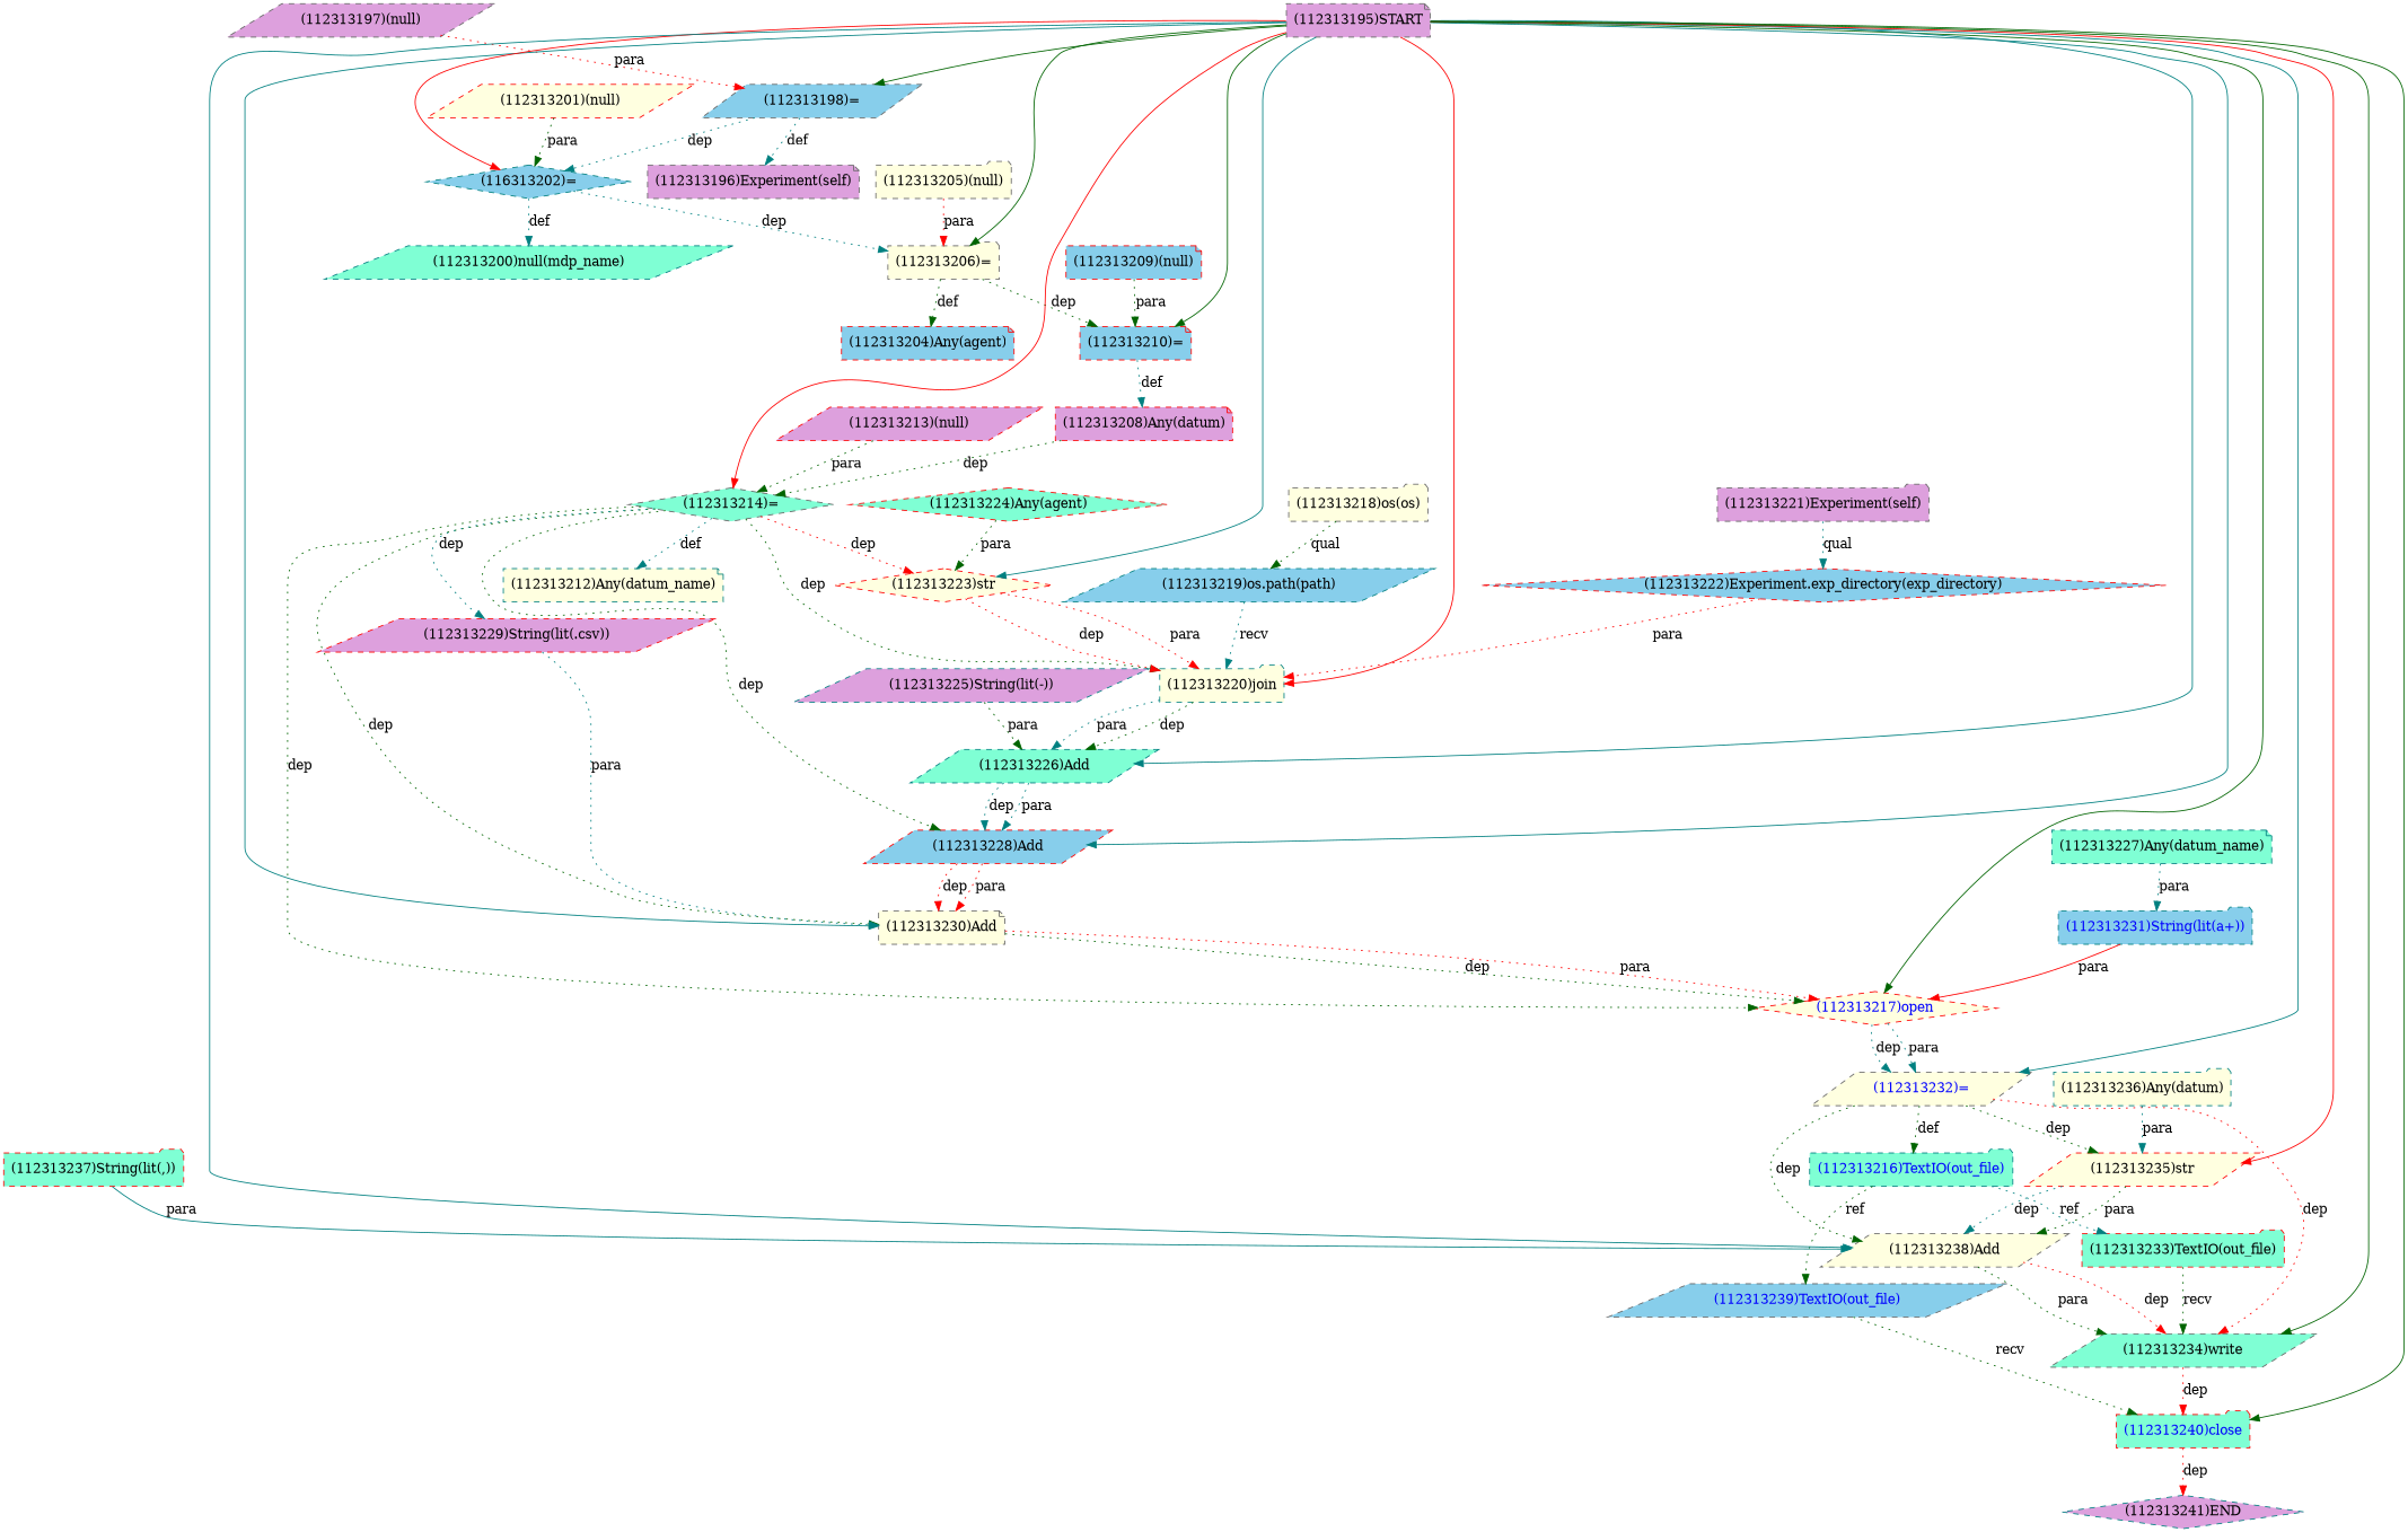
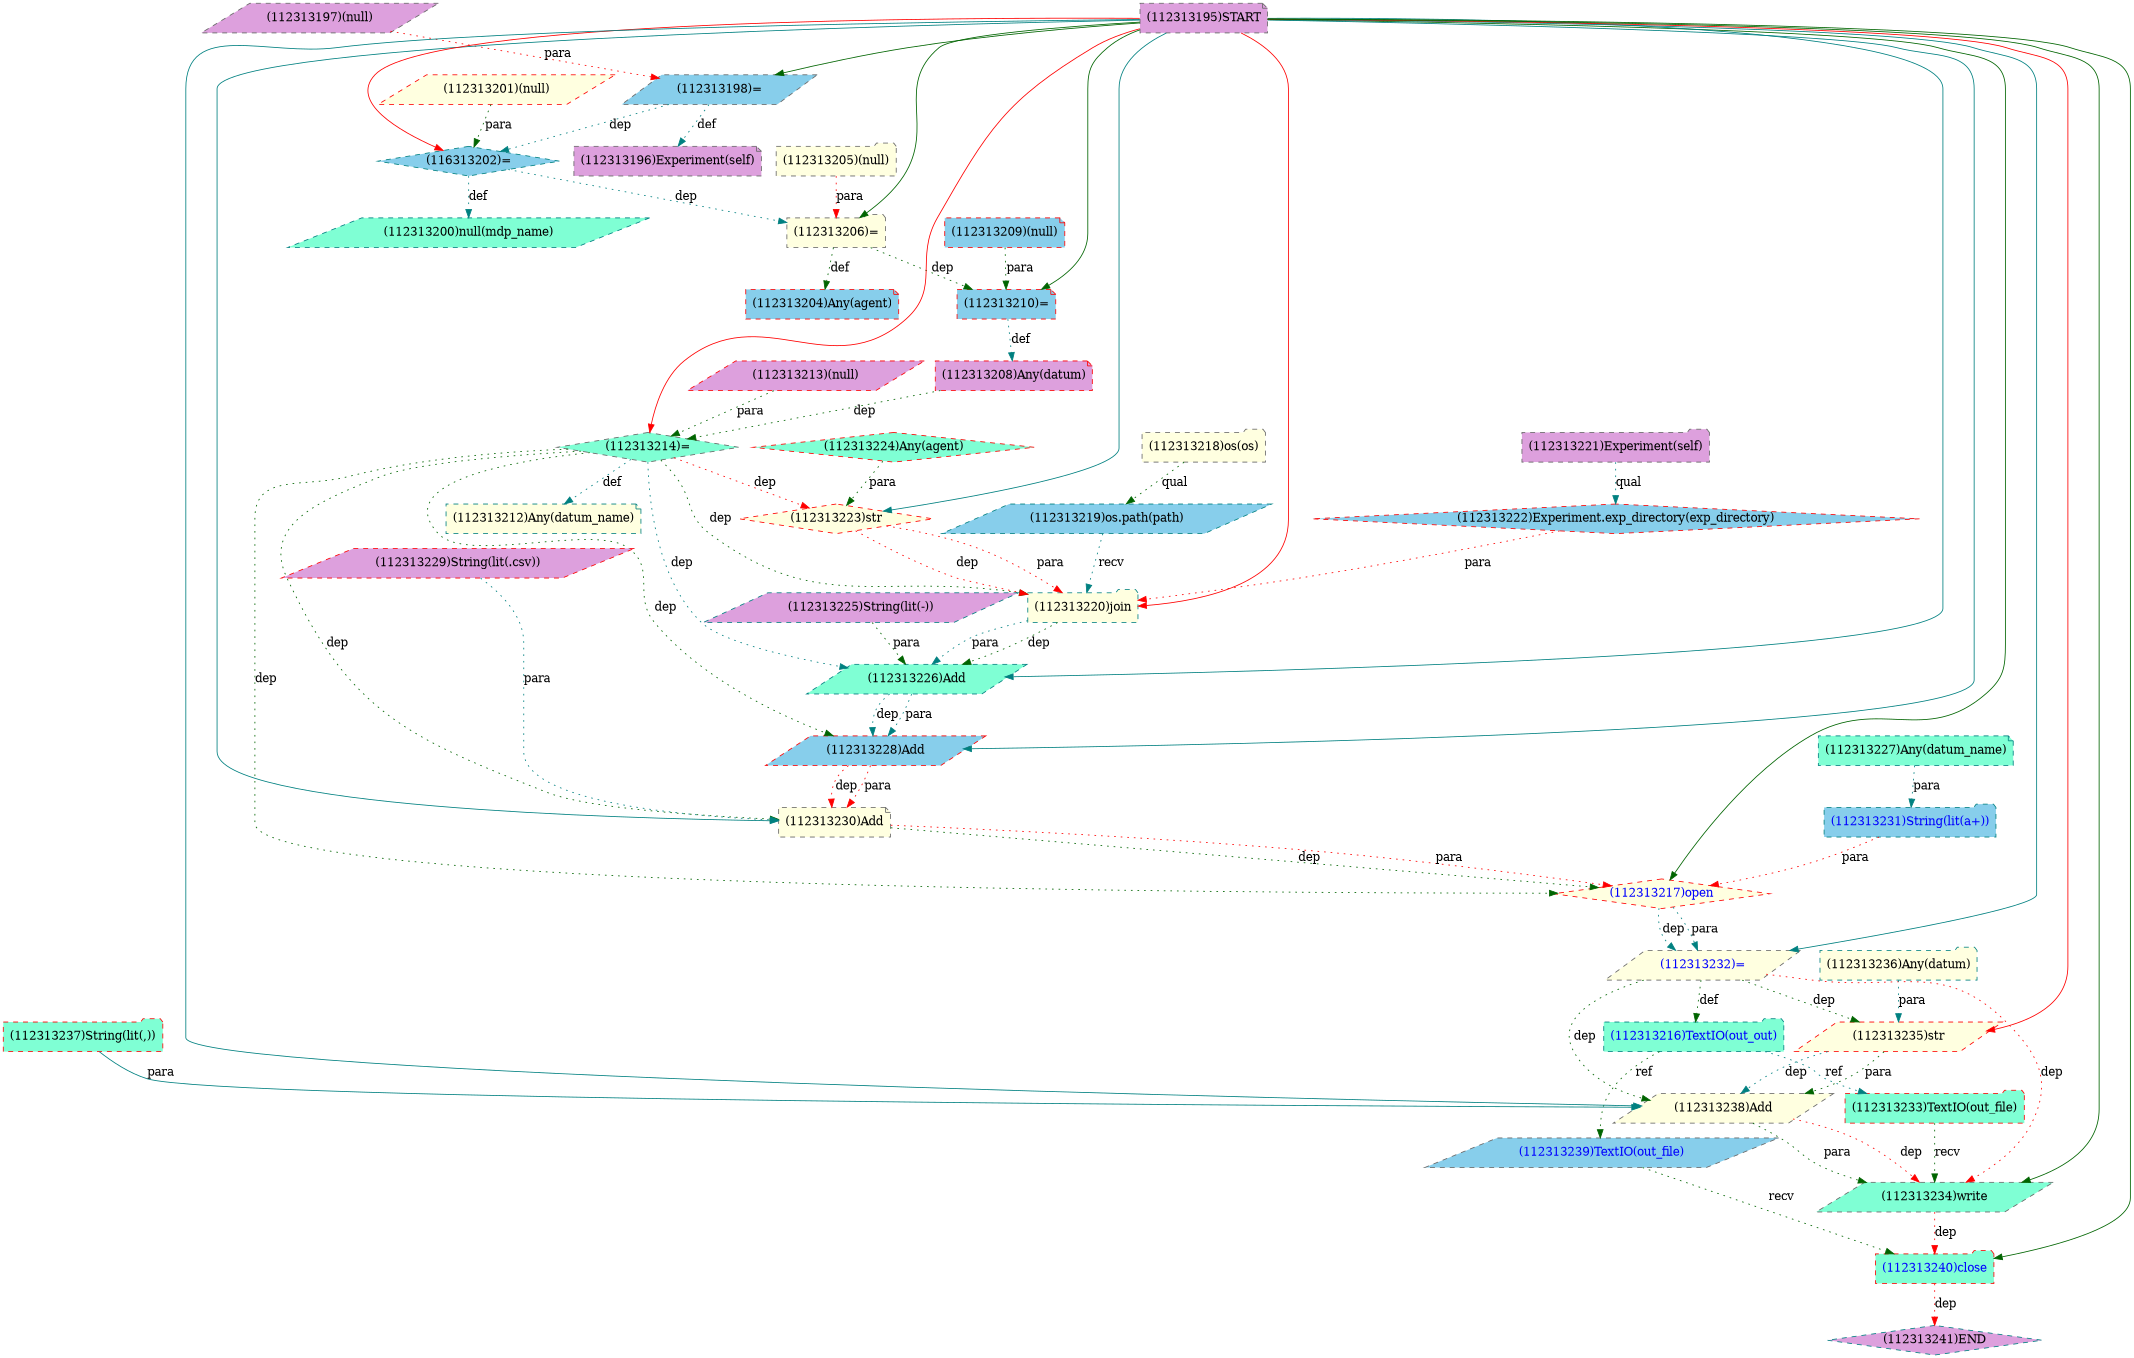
  digraph {
    node [color=red fillcolor=lightyellow shape=parallelogram style="dashed,filled"]
    edge [color=darkgreen style=dotted]
    n1 [color=gray40 label="(112313230)Add" shape=note]
    n2 [fontcolor=blue label="(112313217)open" shape=diamond]
    n3 [color=gray40 fontcolor=blue label="(112313232)="]
    n4 [color=gray40 fillcolor=skyblue label="(112313198)="]
    n5 [color=teal fillcolor=skyblue label="(116313202)=" shape=diamond]
    n6 [color=gray40 fillcolor=plum label="(112313196)Experiment(self)" shape=note]
    n7 [color=gray40 label="(112313206)=" shape=folder]
    n8 [color=teal fillcolor=aquamarine label="(112313200)null(mdp_name)"]
    n9 [fillcolor=plum label="(112313213)(null)"]
    n10 [color=gray40 fillcolor=aquamarine label="(112313214)=" shape=diamond]
    n11 [fillcolor=skyblue label="(112313228)Add"]
    n12 [color=teal fillcolor=aquamarine label="(112313226)Add"]
    n13 [color=teal label="(112313220)join" shape=folder]
    n14 [label="(112313223)str" shape=diamond]
    n15 [color=teal label="(112313212)Any(datum_name)" shape=note]
    n16 [fillcolor=plum label="(112313208)Any(datum)" shape=note]
    n17 [color=gray40 label="(112313205)(null)" shape=folder]
    n18 [fillcolor=skyblue label="(112313210)=" shape=note]
    n19 [fillcolor=skyblue label="(112313204)Any(agent)" shape=note]
    n20 [color=gray40 label="(112313238)Add"]
-   n21 [color=teal fillcolor=aquamarine fontcolor=blue label="(112313216)TextIO(out_file)" shape=folder]
+   n21 [color=teal fillcolor=aquamarine fontcolor=blue label="(112313216)TextIO(out_out)" shape=folder]
    n22 [label="(112313235)str"]
    n23 [color=gray40 fillcolor=aquamarine label="(112313234)write"]
    n24 [fillcolor=aquamarine label="(112313233)TextIO(out_file)" shape=folder]
    n25 [color=gray40 fillcolor=skyblue fontcolor=blue label="(112313239)TextIO(out_file)"]
    n26 [fillcolor=aquamarine fontcolor=blue label="(112313240)close" shape=folder]
    n27 [color=teal fillcolor=skyblue label="(112313219)os.path(path)"]
    n28 [color=gray40 fillcolor=plum label="(112313197)(null)"]
    n29 [color=gray40 fillcolor=plum label="(112313195)START" shape=note]
    n30 [color=teal fillcolor=plum label="(112313241)END" shape=diamond]
    n31 [fillcolor=skyblue label="(112313222)Experiment.exp_directory(exp_directory)" shape=diamond]
    n32 [label="(112313201)(null)"]
    n33 [color=gray40 label="(112313218)os(os)" shape=folder]
    n34 [color=gray40 fillcolor=plum label="(112313221)Experiment(self)" shape=folder]
    n35 [color=teal fillcolor=aquamarine label="(112313227)Any(datum_name)" shape=note]
    n36 [color=teal fillcolor=skyblue fontcolor=blue label="(112313231)String(lit(a+))" shape=folder]
    n37 [fillcolor=aquamarine label="(112313224)Any(agent)" shape=diamond]
    n38 [fillcolor=skyblue label="(112313209)(null)" shape=note]
    n39 [fillcolor=plum label="(112313229)String(lit(.csv))"]
    n40 [color=teal label="(112313236)Any(datum)" shape=folder]
    n41 [color=teal fillcolor=plum label="(112313225)String(lit(-))"]
    n42 [fillcolor=aquamarine label="(112313237)String(lit(,))" shape=folder]
    n1 -> n2 [label=dep]
    n1 -> n2 [color=red label=para]
    n2 -> n3 [color=teal label=dep]
    n2 -> n3 [color=teal label=para]
    n3 -> n20 [label=dep]
    n3 -> n21 [label=def]
    n3 -> n22 [label=dep]
    n3 -> n23 [color=red label=dep]
    n4 -> n5 [color=teal label=dep]
    n4 -> n6 [color=teal label=def]
    n5 -> n7 [color=teal label=dep]
    n5 -> n8 [color=teal label=def]
    n7 -> n18 [label=dep]
    n7 -> n19 [label=def]
    n9 -> n10 [label=para]
    n10 -> n1 [label=dep]
    n10 -> n2 [label=dep]
    n10 -> n11 [label=dep]
-   n10 -> n39 [color=teal label=dep]
+   n10 -> n12 [color=teal label=dep]
    n10 -> n13 [label=dep]
    n10 -> n14 [color=red label=dep]
    n10 -> n15 [color=teal label=def]
    n11 -> n1 [color=red label=dep]
    n11 -> n1 [color=red label=para]
    n12 -> n11 [color=teal label=dep]
    n12 -> n11 [color=teal label=para]
    n13 -> n12 [label=dep]
    n13 -> n12 [color=teal label=para]
    n14 -> n13 [color=red label=dep]
    n14 -> n13 [color=red label=para]
    n16 -> n10 [label=dep]
    n17 -> n7 [color=red label=para]
    n18 -> n16 [color=teal label=def]
    n20 -> n23 [color=red label=dep]
    n20 -> n23 [label=para]
    n21 -> n24 [color=teal label=ref]
    n21 -> n25 [label=ref]
    n22 -> n20 [color=teal label=dep]
    n22 -> n20 [label=para]
    n23 -> n26 [color=red label=dep]
    n24 -> n23 [label=recv]
    n25 -> n26 [label=recv]
    n26 -> n30 [color=red label=dep]
    n27 -> n13 [color=teal label=recv]
    n28 -> n4 [color=red label=para]
    n29 -> n1 [color=teal style=solid]
    n29 -> n2 [style=solid]
    n29 -> n3 [color=teal style=solid]
    n29 -> n4 [style=solid]
    n29 -> n5 [color=red style=solid]
    n29 -> n7 [style=solid]
    n29 -> n10 [color=red style=solid]
    n29 -> n11 [color=teal style=solid]
    n29 -> n12 [color=teal style=solid]
    n29 -> n13 [color=red style=solid]
    n29 -> n14 [color=teal style=solid]
    n29 -> n18 [style=solid]
    n29 -> n20 [color=teal style=solid]
    n29 -> n22 [color=red style=solid]
    n29 -> n23 [style=solid]
    n29 -> n26 [style=solid]
    n31 -> n13 [color=red label=para]
    n32 -> n5 [label=para]
    n33 -> n27 [label=qual]
    n34 -> n31 [color=teal label=qual]
    n35 -> n36 [color=teal label=para]
-   n36 -> n2 [color=red label=para style=solid]
+   n36 -> n2 [color=red label=para]
    n37 -> n14 [label=para]
    n38 -> n18 [label=para]
    n39 -> n1 [color=teal label=para]
    n40 -> n22 [color=teal label=para]
    n41 -> n12 [label=para]
    n42 -> n20 [color=teal label=para style=solid]
  }
